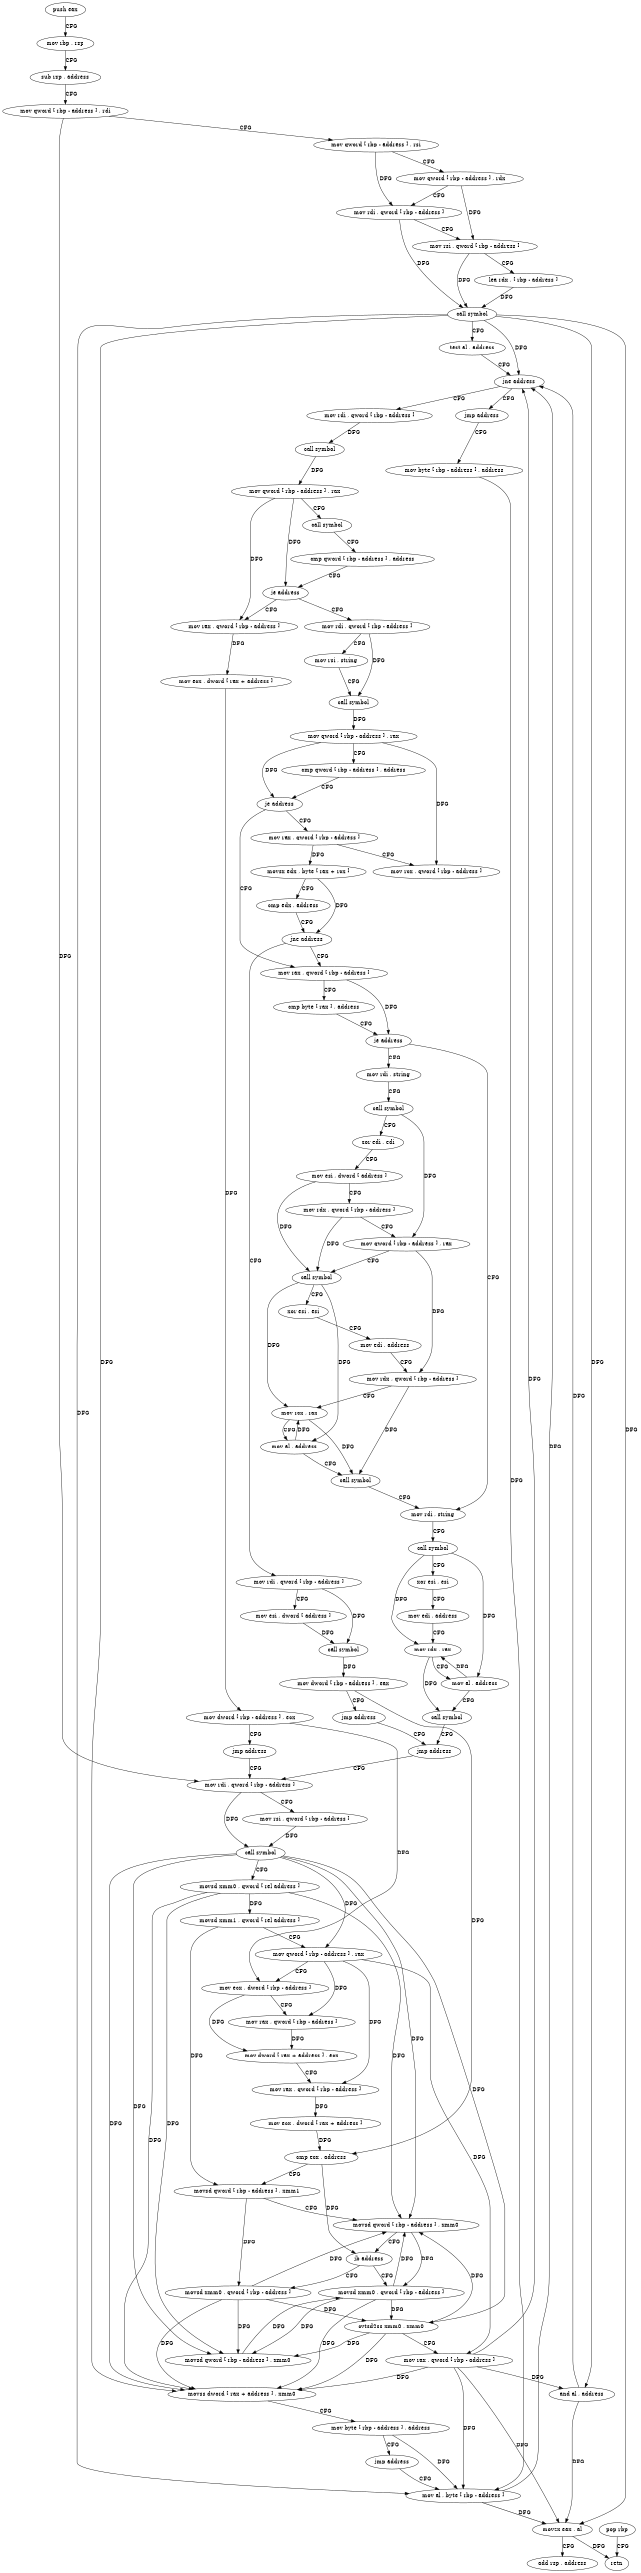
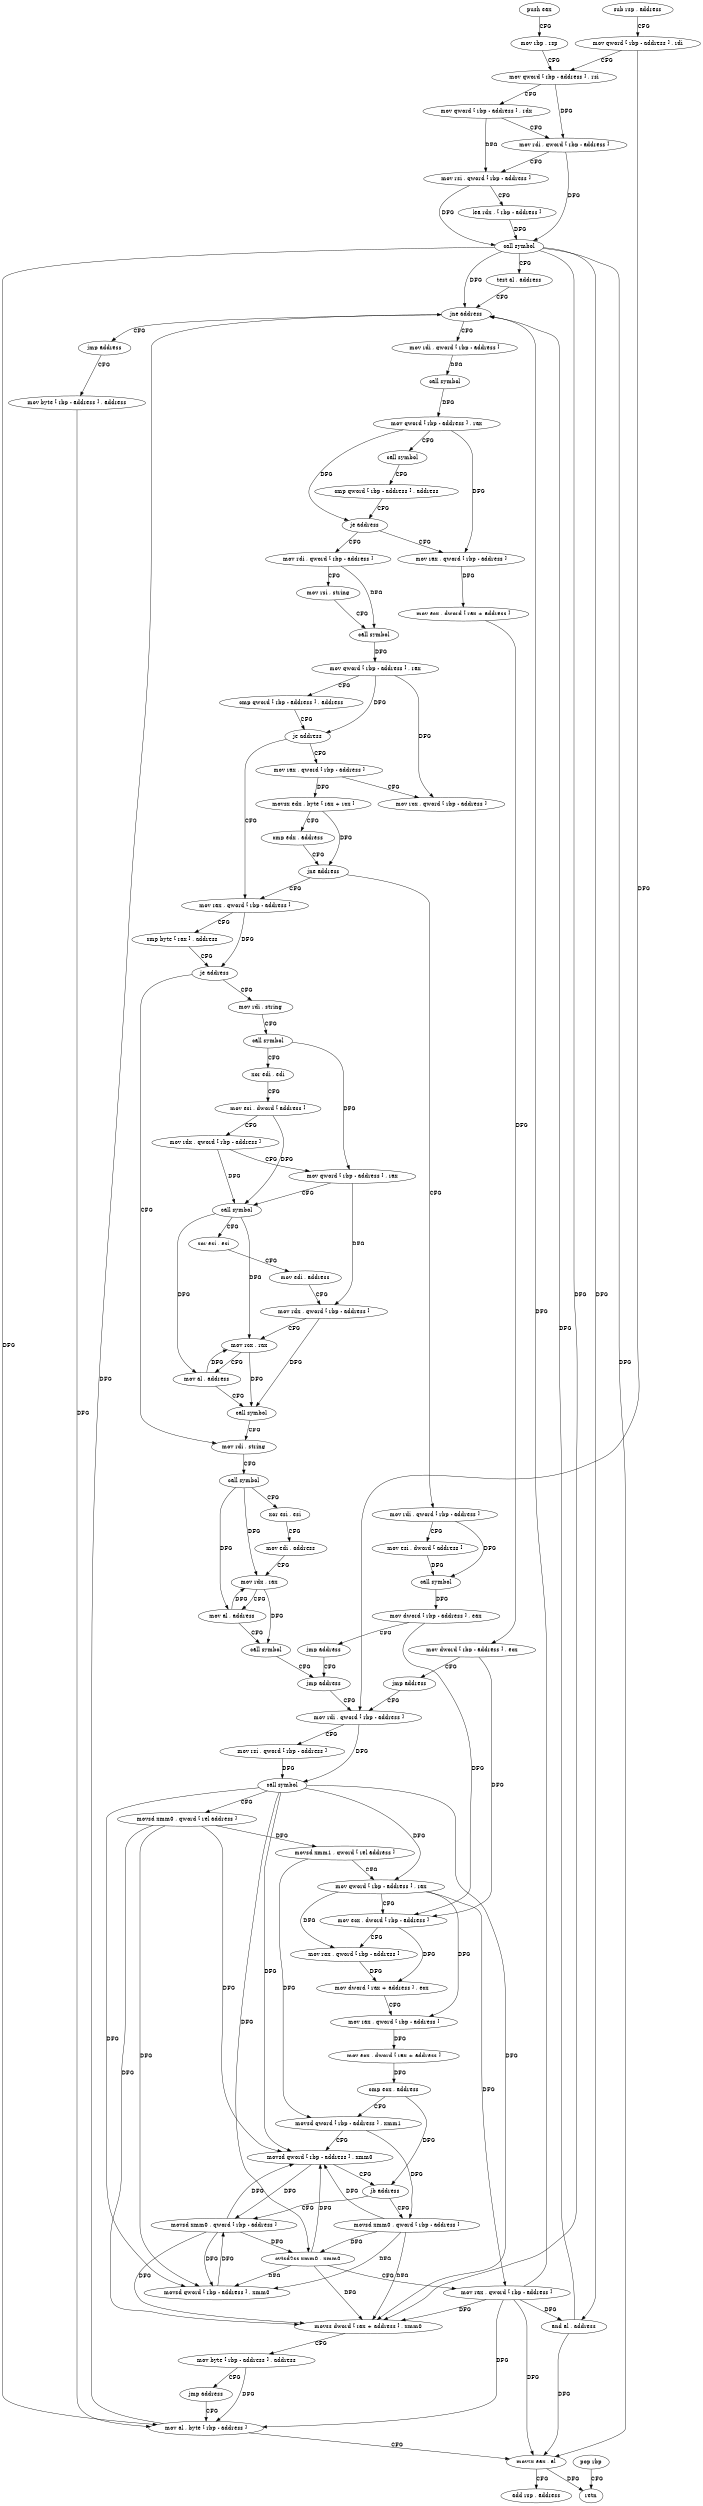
  digraph {
    n1 [label="push eax"]
    n2 [label="mov rbp , rsp"]
    n3 [label="sub rsp , address"]
    n4 [label="mov qword [ rbp - address ] , rdi"]
    n5 [label="mov qword [ rbp - address ] , rsi"]
    n6 [label="mov rdi , qword [ rbp - address ]"]
    n7 [label="mov qword [ rbp - address ] , rdx"]
    n8 [label="mov rdi , qword [ rbp - address ]"]
    n9 [label="mov rsi , qword [ rbp - address ]"]
    n10 [label="call symbol"]
    n11 [label="mov rsi , qword [ rbp - address ]"]
    n12 [label="call symbol"]
    n13 [label="lea rdx , [ rbp - address ]"]
    n14 [label="test al , address"]
    n15 [label="jne address"]
    n16 [label="mov al , byte [ rbp - address ]"]
    n17 [label="movss dword [ rax + address ] , xmm0"]
    n18 [label="and al , address"]
    n19 [label="movzx eax , al"]
    n20 [label="mov rdi , qword [ rbp - address ]"]
    n21 [label="jmp address"]
    n22 [label="mov byte [ rbp - address ] , address"]
    n23 [label="add rsp , address"]
    n24 [label=retn]
    n25 [label="call symbol"]
    n26 [label="mov byte [ rbp - address ] , address"]
    n27 [label="mov qword [ rbp - address ] , rax"]
    n28 [label="call symbol"]
    n29 [label="je address"]
    n30 [label="mov rax , qword [ rbp - address ]"]
    n31 [label="cmp qword [ rbp - address ] , address"]
    n32 [label="mov rdi , qword [ rbp - address ]"]
    n33 [label="mov ecx , dword [ rax + address ]"]
    n34 [label="mov rsi , string"]
    n35 [label="call symbol"]
    n36 [label="mov qword [ rbp - address ] , rax"]
    n37 [label="mov dword [ rbp - address ] , ecx"]
    n38 [label="cmp qword [ rbp - address ] , address"]
    n39 [label="je address"]
    n40 [label="mov rcx , qword [ rbp - address ]"]
    n41 [label="mov rax , qword [ rbp - address ]"]
    n42 [label="mov rax , qword [ rbp - address ]"]
    n43 [label="cmp byte [ rax ] , address"]
    n44 [label="je address"]
    n45 [label="movsx edx , byte [ rax + rcx ]"]
    n46 [label="mov rdi , string"]
    n47 [label="mov rdi , string"]
    n48 [label="cmp edx , address"]
    n49 [label="jne address"]
    n50 [label="jmp address"]
    n51 [label="mov ecx , dword [ rbp - address ]"]
    n52 [label="mov rax , qword [ rbp - address ]"]
    n53 [label="mov dword [ rax + address ] , ecx"]
    n54 [label="movsd xmm0 , qword [ rel address ]"]
    n55 [label="mov qword [ rbp - address ] , rax"]
    n56 [label="movsd qword [ rbp - address ] , xmm0"]
    n57 [label="cvtsd2ss xmm0 , xmm0"]
    n58 [label="movsd qword [ rbp - address ] , xmm0"]
    n59 [label="call symbol"]
    n60 [label="call symbol"]
    n61 [label="xor esi , esi"]
    n62 [label="mov rdx , rax"]
    n63 [label="mov al , address"]
    n64 [label="xor edi , edi"]
    n65 [label="mov qword [ rbp - address ] , rax"]
    n66 [label="mov rdi , qword [ rbp - address ]"]
    n67 [label="mov esi , dword [ address ]"]
    n68 [label="call symbol"]
    n69 [label="mov dword [ rbp - address ] , eax"]
    n70 [label="movsd xmm1 , qword [ rel address ]"]
    n71 [label="mov rax , qword [ rbp - address ]"]
    n72 [label="mov rax , qword [ rbp - address ]"]
    n73 [label="jb address"]
    n74 [label="movsd xmm0 , qword [ rbp - address ]"]
    n75 [label="movsd qword [ rbp - address ] , xmm1"]
    n76 [label="movsd xmm0 , qword [ rbp - address ]"]
    n77 [label="mov ecx , dword [ rax + address ]"]
    n78 [label="cmp ecx , address"]
    n79 [label="mov edi , address"]
    n80 [label="call symbol"]
    n81 [label="jmp address"]
    n82 [label="mov esi , dword [ address ]"]
    n83 [label="call symbol"]
    n84 [label="mov rdx , qword [ rbp - address ]"]
    n85 [label="mov rdx , qword [ rbp - address ]"]
    n86 [label="xor esi , esi"]
    n87 [label="mov rcx , rax"]
    n88 [label="mov al , address"]
    n89 [label="call symbol"]
    n90 [label="mov edi , address"]
    n91 [label="jmp address"]
    n92 [label="jmp address"]
    n93 [label="pop rbp"]
    n1 -> n2 [label=CFG]
-   n2 -> n3 [label=CFG]
+   n2 -> n5 [label=CFG]
    n3 -> n4 [label=CFG]
    n4 -> n5 [label=CFG]
    n4 -> n6 [label=DFG]
    n5 -> n7 [label=CFG]
    n5 -> n8 [label=DFG]
    n6 -> n9 [label=CFG]
    n6 -> n10 [label=DFG]
    n7 -> n8 [label=CFG]
    n7 -> n11 [label=DFG]
    n8 -> n11 [label=CFG]
    n8 -> n12 [label=DFG]
    n9 -> n10 [label=DFG]
    n10 -> n17 [label=DFG]
    n10 -> n54 [label=CFG]
    n10 -> n55 [label=DFG]
    n10 -> n56 [label=DFG]
    n10 -> n57 [label=DFG]
    n10 -> n58 [label=DFG]
    n11 -> n12 [label=DFG]
    n11 -> n13 [label=CFG]
    n12 -> n14 [label=CFG]
    n12 -> n15 [label=DFG]
    n12 -> n16 [label=DFG]
    n12 -> n17 [label=DFG]
    n12 -> n18 [label=DFG]
    n12 -> n19 [label=DFG]
    n13 -> n12 [label=DFG]
    n14 -> n15 [label=CFG]
    n15 -> n20 [label=CFG]
    n15 -> n21 [label=CFG]
    n16 -> n15 [label=DFG]
-   n16 -> n19 [label=DFG]
+   n16 -> n19 [label=CFG]
    n17 -> n22 [label=CFG]
    n18 -> n15 [label=DFG]
    n18 -> n19 [label=DFG]
    n19 -> n23 [label=CFG]
    n19 -> n24 [label=DFG]
    n20 -> n25 [label=DFG]
    n21 -> n26 [label=CFG]
    n22 -> n16 [label=DFG]
    n22 -> n92 [label=CFG]
    n25 -> n27 [label=DFG]
    n26 -> n16 [label=DFG]
    n27 -> n28 [label=CFG]
    n27 -> n29 [label=DFG]
    n27 -> n30 [label=DFG]
    n28 -> n31 [label=CFG]
    n29 -> n30 [label=CFG]
    n29 -> n32 [label=CFG]
    n30 -> n33 [label=DFG]
    n31 -> n29 [label=CFG]
    n32 -> n34 [label=CFG]
    n32 -> n35 [label=DFG]
    n33 -> n37 [label=DFG]
    n34 -> n35 [label=CFG]
    n35 -> n36 [label=DFG]
    n36 -> n38 [label=CFG]
    n36 -> n39 [label=DFG]
    n36 -> n40 [label=DFG]
    n37 -> n50 [label=CFG]
    n37 -> n51 [label=DFG]
    n38 -> n39 [label=CFG]
    n39 -> n41 [label=CFG]
    n39 -> n42 [label=CFG]
    n41 -> n43 [label=CFG]
    n41 -> n44 [label=DFG]
    n42 -> n40 [label=CFG]
    n42 -> n45 [label=DFG]
    n43 -> n44 [label=CFG]
    n44 -> n46 [label=CFG]
    n44 -> n47 [label=CFG]
    n45 -> n48 [label=CFG]
    n45 -> n49 [label=DFG]
    n46 -> n59 [label=CFG]
    n47 -> n60 [label=CFG]
    n48 -> n49 [label=CFG]
    n49 -> n41 [label=CFG]
    n49 -> n66 [label=CFG]
    n50 -> n6 [label=CFG]
    n51 -> n52 [label=CFG]
    n51 -> n53 [label=DFG]
    n52 -> n53 [label=DFG]
    n53 -> n71 [label=CFG]
    n54 -> n17 [label=DFG]
    n54 -> n56 [label=DFG]
    n54 -> n58 [label=DFG]
    n54 -> n70 [label=DFG]
    n55 -> n51 [label=CFG]
    n55 -> n52 [label=DFG]
    n55 -> n71 [label=DFG]
    n55 -> n72 [label=DFG]
    n56 -> n73 [label=CFG]
    n56 -> n74 [label=DFG]
    n57 -> n17 [label=DFG]
    n57 -> n56 [label=DFG]
    n57 -> n58 [label=DFG]
    n57 -> n72 [label=CFG]
    n58 -> n74 [label=DFG]
    n59 -> n61 [label=CFG]
    n59 -> n62 [label=DFG]
    n59 -> n63 [label=DFG]
    n60 -> n64 [label=CFG]
    n60 -> n65 [label=DFG]
    n61 -> n79 [label=CFG]
    n62 -> n63 [label=CFG]
    n62 -> n80 [label=DFG]
    n63 -> n62 [label=DFG]
    n63 -> n80 [label=CFG]
    n64 -> n82 [label=CFG]
    n65 -> n83 [label=CFG]
    n65 -> n84 [label=DFG]
    n66 -> n67 [label=CFG]
    n66 -> n68 [label=DFG]
    n67 -> n68 [label=DFG]
    n68 -> n69 [label=DFG]
-   n69 -> n78 [label=DFG]
+   n69 -> n51 [label=DFG]
    n69 -> n91 [label=CFG]
    n70 -> n55 [label=CFG]
    n70 -> n75 [label=DFG]
    n71 -> n77 [label=DFG]
    n72 -> n15 [label=DFG]
    n72 -> n16 [label=DFG]
    n72 -> n17 [label=DFG]
    n72 -> n18 [label=DFG]
    n72 -> n19 [label=DFG]
    n73 -> n74 [label=CFG]
    n73 -> n76 [label=CFG]
    n74 -> n17 [label=DFG]
    n74 -> n56 [label=DFG]
    n74 -> n57 [label=DFG]
    n74 -> n58 [label=DFG]
    n75 -> n56 [label=CFG]
    n75 -> n76 [label=DFG]
    n76 -> n17 [label=DFG]
    n76 -> n56 [label=DFG]
    n76 -> n57 [label=DFG]
    n76 -> n58 [label=DFG]
    n77 -> n78 [label=DFG]
    n78 -> n73 [label=DFG]
    n78 -> n75 [label=CFG]
    n79 -> n62 [label=CFG]
    n80 -> n81 [label=CFG]
    n81 -> n6 [label=CFG]
    n82 -> n83 [label=DFG]
    n82 -> n85 [label=CFG]
    n83 -> n86 [label=CFG]
    n83 -> n87 [label=DFG]
    n83 -> n88 [label=DFG]
    n84 -> n87 [label=CFG]
    n84 -> n89 [label=DFG]
    n85 -> n65 [label=CFG]
    n85 -> n83 [label=DFG]
    n86 -> n90 [label=CFG]
    n87 -> n88 [label=CFG]
    n87 -> n89 [label=DFG]
    n88 -> n87 [label=DFG]
    n88 -> n89 [label=CFG]
    n89 -> n46 [label=CFG]
    n90 -> n84 [label=CFG]
    n91 -> n81 [label=CFG]
    n92 -> n16 [label=CFG]
    n93 -> n24 [label=CFG]
  }
